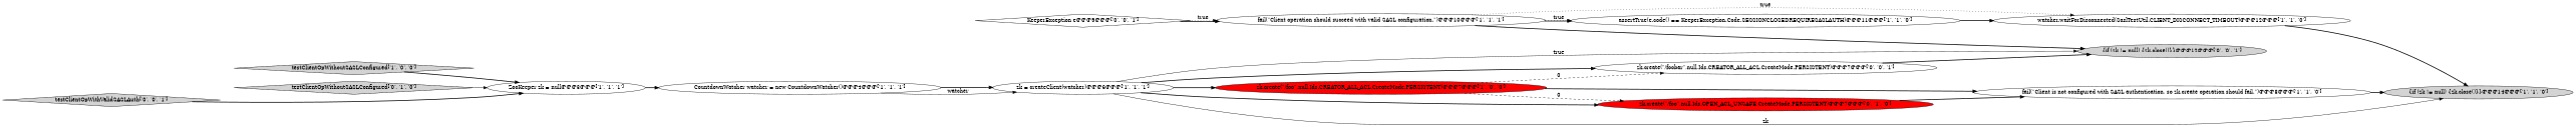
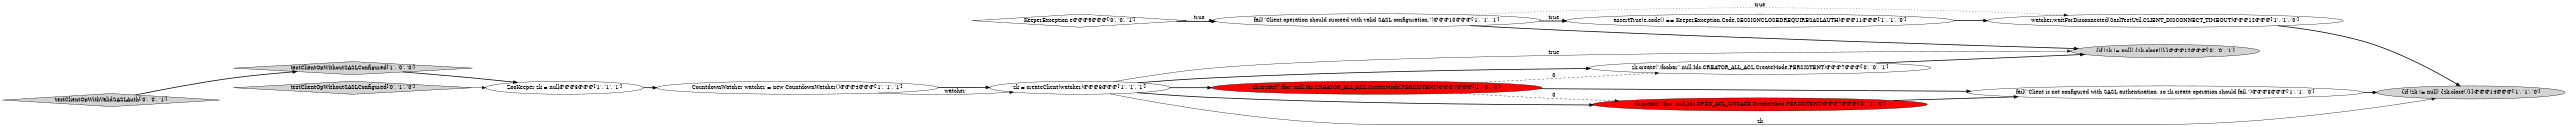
  digraph {
    rankdir=LR
    node [fillcolor=white shape=ellipse style=filled]
    edge [style=bold]
    n1 [label="fail(\"Client operation should succeed with valid SASL configuration.\")@@@10@@@['1', '1', '1']"]
    n2 [fillcolor=lightgray label="{if (zk != null) {zk.close()}}@@@12@@@['0', '0', '1']"]
    n3 [label="assertTrue(e.code() == KeeperException.Code.SESSIONCLOSEDREQUIRESASLAUTH)@@@11@@@['1', '1', '0']"]
    n4 [label="watcher.waitForDisconnected(SaslTestUtil.CLIENT_DISCONNECT_TIMEOUT)@@@12@@@['1', '1', '0']"]
    n5 [fillcolor=lightgray label="{if (zk != null) {zk.close()}}@@@14@@@['1', '1', '0']"]
    n6 [fillcolor=lightgray label="testClientOpWithoutSASLConfigured['1', '0', '0']" shape=diamond]
    n7 [label="ZooKeeper zk = null@@@3@@@['1', '1', '1']"]
    n8 [label="CountdownWatcher watcher = new CountdownWatcher()@@@4@@@['1', '1', '1']"]
    n9 [label="zk = createClient(watcher)@@@6@@@['1', '1', '1']"]
    n10 [label="fail(\"Client is not configured with SASL authentication, so zk.create operation should fail.\")@@@8@@@['1', '1', '0']"]
    n11 [fillcolor=red label="zk.create(\"/foo\",null,Ids.CREATOR_ALL_ACL,CreateMode.PERSISTENT)@@@7@@@['1', '0', '0']"]
    n12 [label="zk.create(\"/foobar\",null,Ids.CREATOR_ALL_ACL,CreateMode.PERSISTENT)@@@7@@@['0', '0', '1']"]
    n13 [fillcolor=red label="zk.create(\"/foo\",null,Ids.OPEN_ACL_UNSAFE,CreateMode.PERSISTENT)@@@7@@@['0', '1', '0']"]
    n14 [fillcolor=lightgray label="testClientOpWithoutSASLConfigured['0', '1', '0']" shape=diamond]
    n15 [label="KeeperException e@@@9@@@['0', '0', '1']" shape=diamond]
    n16 [fillcolor=lightgray label="testClientOpWithValidSASLAuth['0', '0', '1']" shape=diamond]
    n1 -> n2
    n1 -> n3 [label=true style=dotted]
    n1 -> n3
    n1 -> n4 [label=true style=dotted]
    n3 -> n4
    n4 -> n5
    n6 -> n7
    n7 -> n8
    n8 -> n9
    n8 -> n9 [label=watcher style=solid]
    n9 -> n2 [label=true style=solid]
    n9 -> n5 [label=zk style=solid]
    n9 -> n11
    n9 -> n12
    n9 -> n13
    n10 -> n5
    n11 -> n10
    n11 -> n12 [label=0 style=dashed]
    n11 -> n13 [label=0 style=dashed]
    n12 -> n2
    n13 -> n10
    n14 -> n7 [style=solid]
    n15 -> n1 [label=true style=dotted]
    n15 -> n1
-   n16 -> n7
+   n16 -> n6
  }
